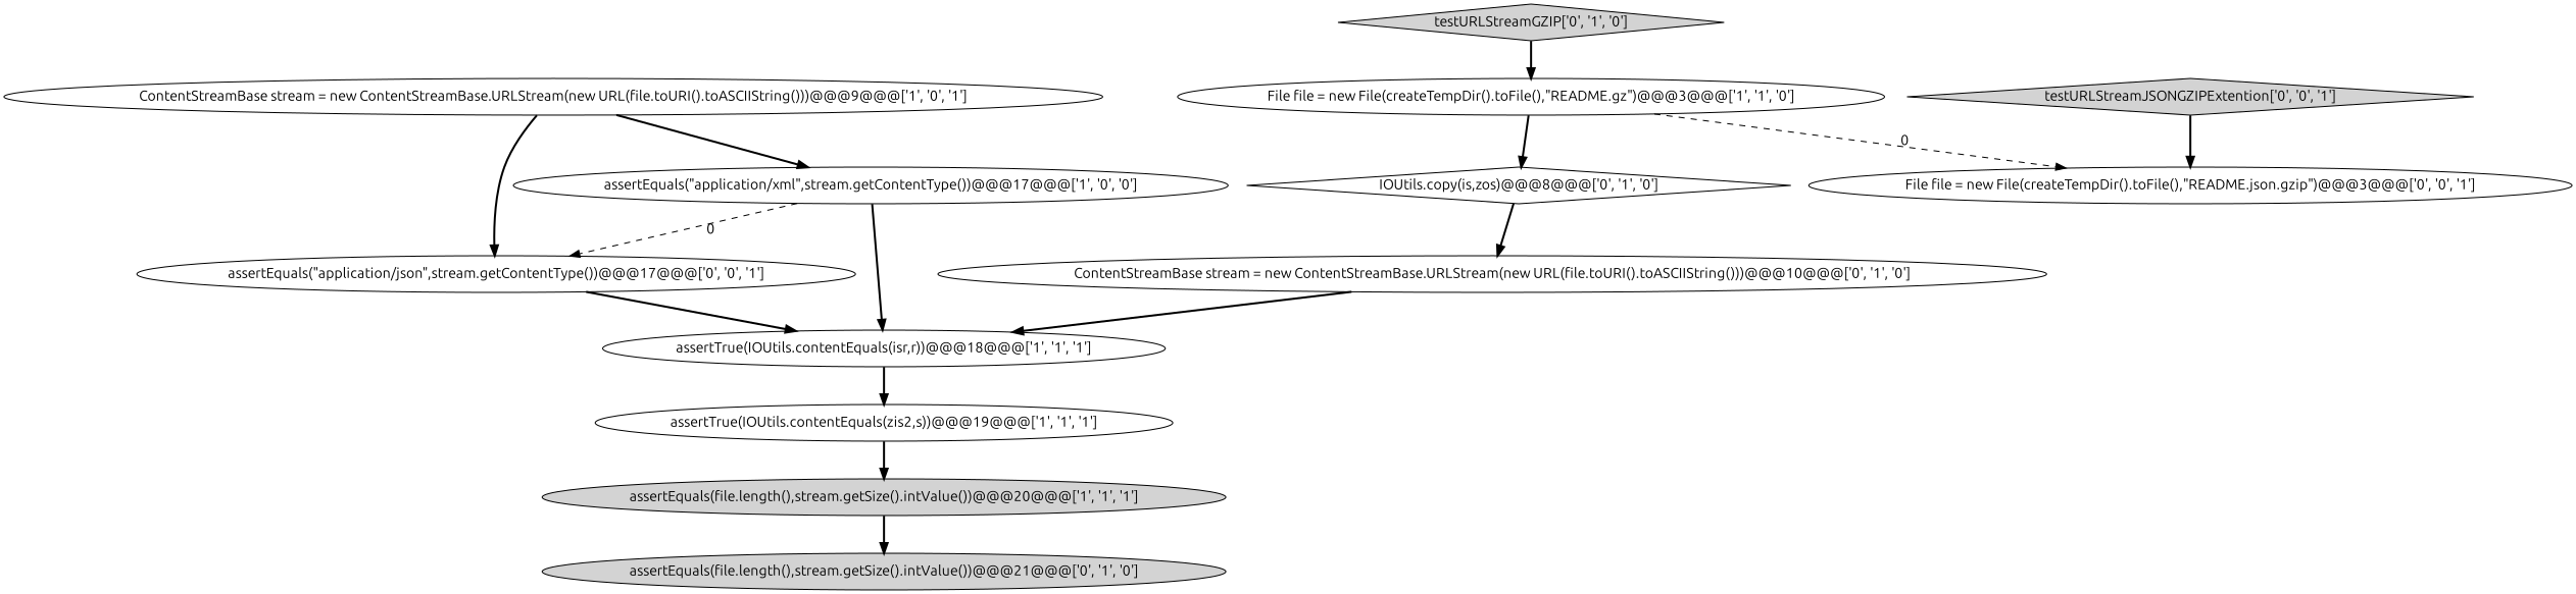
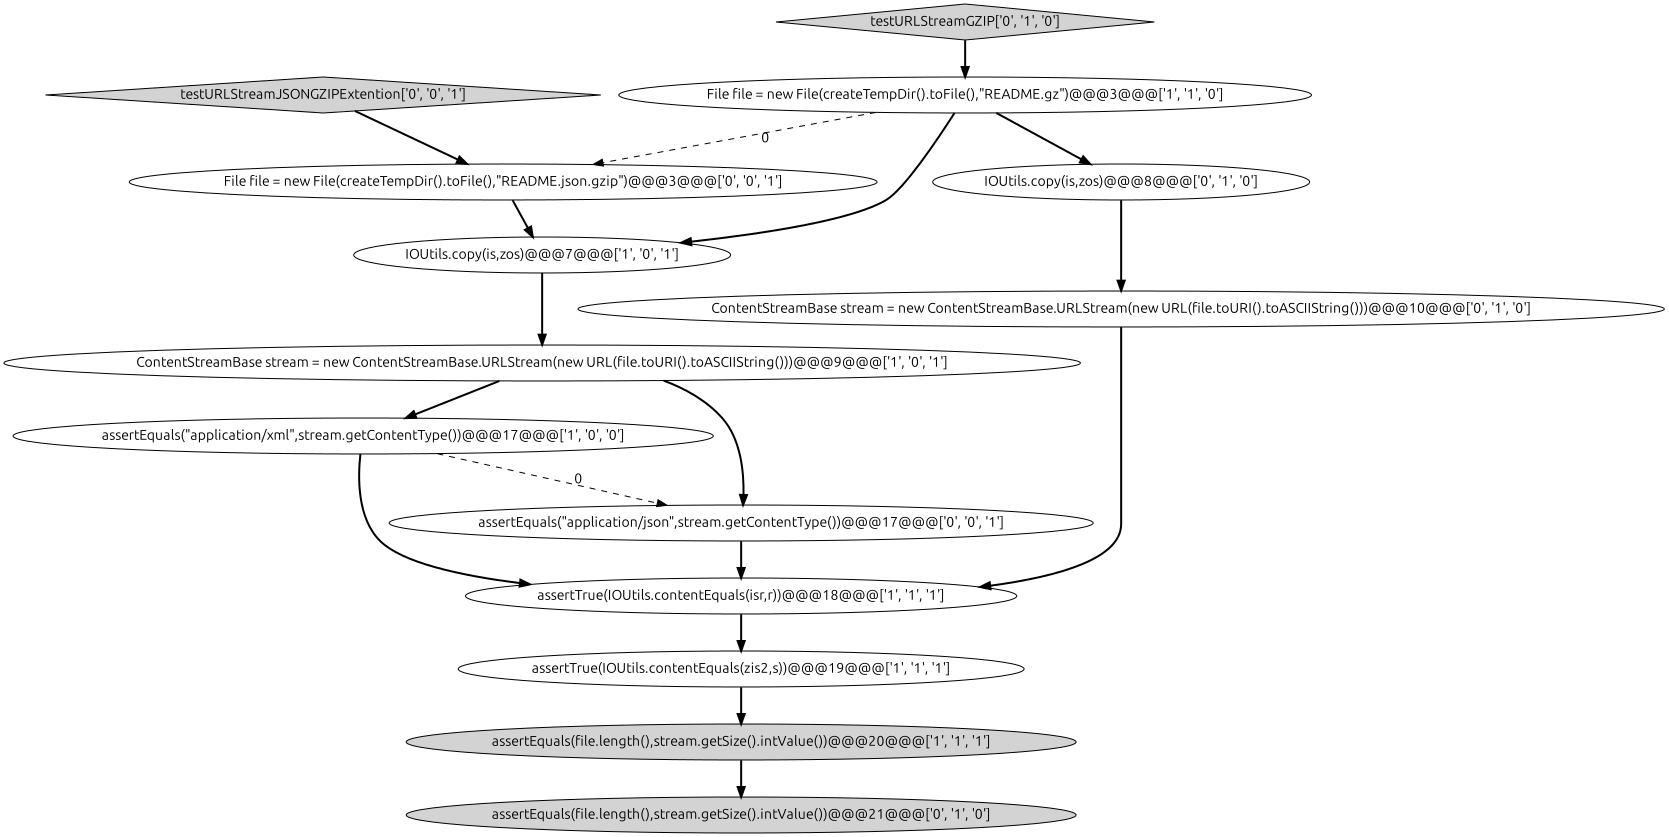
  digraph {
    fontname=Ubuntu
    node [fillcolor=white fontname=Ubuntu shape=ellipse style=filled]
    edge [fontname=Ubuntu style=bold]
    n1 [label="File file = new File(createTempDir().toFile(),\"README.json.gzip\")@@@3@@@['0', '0', '1']"]
+   n2 [label="IOUtils.copy(is,zos)@@@7@@@['1', '0', '1']"]
    n3 [label="ContentStreamBase stream = new ContentStreamBase.URLStream(new URL(file.toURI().toASCIIString()))@@@9@@@['1', '0', '1']"]
    n4 [label="assertEquals(\"application/xml\",stream.getContentType())@@@17@@@['1', '0', '0']"]
    n5 [label="assertEquals(\"application/json\",stream.getContentType())@@@17@@@['0', '0', '1']"]
    n6 [label="assertTrue(IOUtils.contentEquals(isr,r))@@@18@@@['1', '1', '1']"]
    n7 [fillcolor=lightgray label="testURLStreamGZIP['0', '1', '0']" shape=diamond]
    n8 [label="File file = new File(createTempDir().toFile(),\"README.gz\")@@@3@@@['1', '1', '0']"]
-   n9 [label="IOUtils.copy(is,zos)@@@8@@@['0', '1', '0']" shape=diamond]
+   n9 [label="IOUtils.copy(is,zos)@@@8@@@['0', '1', '0']"]
    n10 [label="ContentStreamBase stream = new ContentStreamBase.URLStream(new URL(file.toURI().toASCIIString()))@@@10@@@['0', '1', '0']"]
    n11 [label="assertTrue(IOUtils.contentEquals(zis2,s))@@@19@@@['1', '1', '1']"]
    n12 [fillcolor=lightgray label="assertEquals(file.length(),stream.getSize().intValue())@@@20@@@['1', '1', '1']"]
    n13 [fillcolor=lightgray label="assertEquals(file.length(),stream.getSize().intValue())@@@21@@@['0', '1', '0']"]
    n14 [fillcolor=lightgray label="testURLStreamJSONGZIPExtention['0', '0', '1']" shape=diamond]
+   n1 -> n2
+   n2 -> n3
    n3 -> n4
    n3 -> n5
    n4 -> n5 [label=0 style=dashed]
    n4 -> n6
    n5 -> n6
    n6 -> n11
    n7 -> n8
    n8 -> n1 [label=0 style=dashed]
+   n8 -> n2
    n8 -> n9
    n9 -> n10
    n10 -> n6
    n11 -> n12
    n12 -> n13
    n14 -> n1
  }
